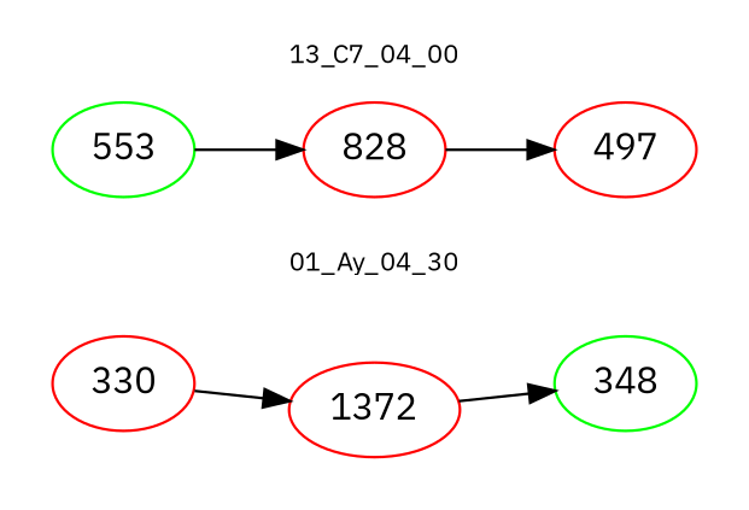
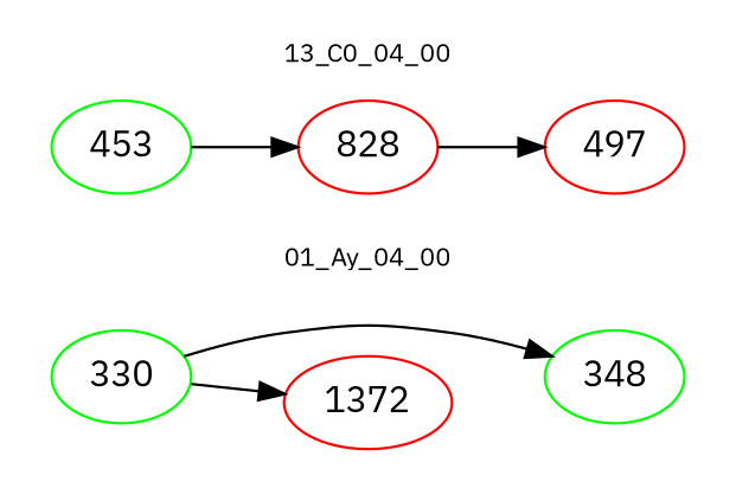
  digraph {
    fontname="IBM Plex Sans"
    rankdir=LR
    node [color=green fontname="IBM Plex Sans"]
    edge [color=black fontname="IBM Plex Sans"]
-   n1 [color=red label=330]
+   n1 [label=330]
    n2 [color=red label=1372]
    n3 [label=348]
-   n4 [label=553]
+   n4 [label=453]
    n5 [color=red label=497]
    n6 [color=red label=828]
    subgraph cluster_1 {
      color=white
      fontsize=10
-     label="01_Ay_04_30"
+     label="01_Ay_04_00"
      n1
      n2
      n3
    }
    subgraph cluster_2 {
      color=white
      fontsize=10
-     label="13_C7_04_00"
+     label="13_C0_04_00"
      n4
      n5
      n6
    }
    n1 -> n2
-   n2 -> n3
+   n1 -> n3
    n4 -> n6
    n6 -> n5
  }
